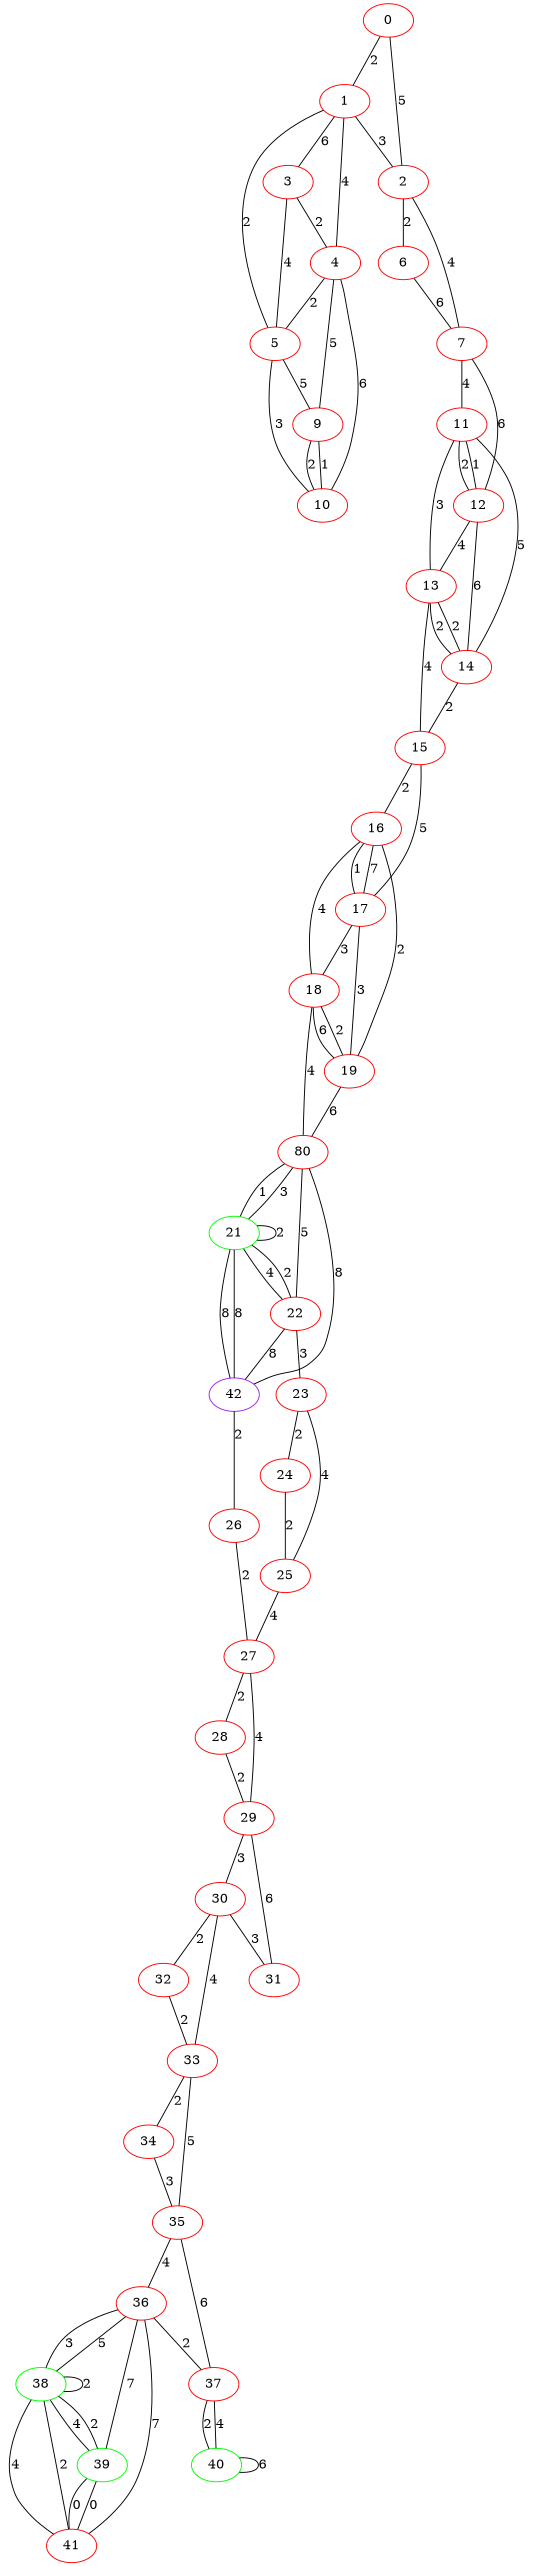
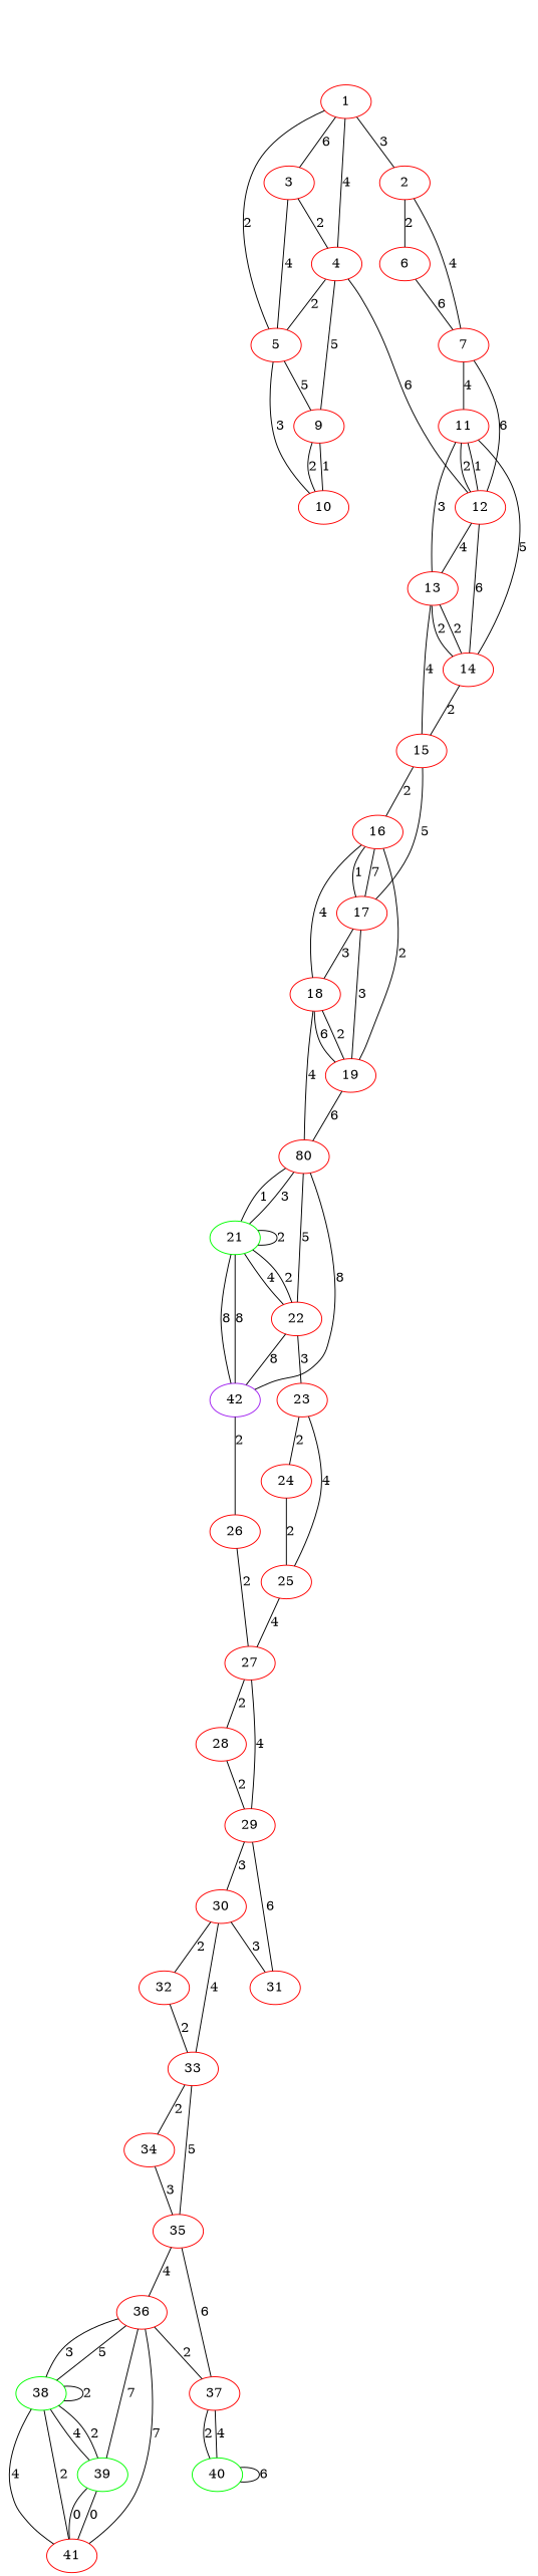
  graph {
    node [color=red weight=1]
-   0
    1
    2
    3
    4
    5
    6
    7
    9
    10
    11
    12
    13
    14
    15
    16
    17
    18
    19
    n20 [label=80]
    21 [color=green weight=2]
    22
    42 [color=purple weight=4]
    23
    26
    24
    25
    27
    28
    29
    30
    31
    32
    33
    34
    35
    36
    37
    38 [color=green weight=2]
    39 [color=green]
    41
    40 [color=green weight=2]
-   0 -- 1 [label=2]
-   0 -- 2 [label=5]
    1 -- 2 [label=3]
    1 -- 3 [label=6]
    1 -- 4 [label=4]
    1 -- 5 [label=2]
    2 -- 6 [label=2]
    2 -- 7 [label=4]
    3 -- 4 [label=2]
    3 -- 5 [label=4]
    4 -- 5 [label=2]
    4 -- 9 [label=5]
-   4 -- 10 [label=6]
+   4 -- 12 [label=6]
    5 -- 9 [label=5]
    5 -- 10 [label=3]
    6 -- 7 [label=6]
    7 -- 11 [label=4]
    7 -- 12 [label=6]
    9 -- 10 [label=1]
    9 -- 10 [label=2]
    11 -- 12 [label=2]
    11 -- 12 [label=1]
    11 -- 13 [label=3]
    11 -- 14 [label=5]
    12 -- 13 [label=4]
    12 -- 14 [label=6]
    13 -- 14 [label=2]
    13 -- 14 [label=2]
    13 -- 15 [label=4]
    14 -- 15 [label=2]
    15 -- 16 [label=2]
    15 -- 17 [label=5]
    16 -- 17 [label=1]
    16 -- 17 [label=7]
    16 -- 18 [label=4]
    16 -- 19 [label=2]
    17 -- 18 [label=3]
    17 -- 19 [label=3]
    18 -- 19 [label=2]
    18 -- 19 [label=6]
    18 -- n20 [label=4]
    19 -- n20 [label=6]
    n20 -- 21 [label=1]
    n20 -- 21 [label=3]
    n20 -- 22 [label=5]
    n20 -- 42 [label=8]
    21 -- 21 [label=2]
    21 -- 22 [label=4]
    21 -- 22 [label=2]
    21 -- 42 [label=8]
    21 -- 42 [label=8]
    22 -- 42 [label=8]
    22 -- 23 [label=3]
    42 -- 26 [label=2]
    23 -- 24 [label=2]
    23 -- 25 [label=4]
    26 -- 27 [label=2]
    24 -- 25 [label=2]
    25 -- 27 [label=4]
    27 -- 28 [label=2]
    27 -- 29 [label=4]
    28 -- 29 [label=2]
    29 -- 30 [label=3]
    29 -- 31 [label=6]
    30 -- 31 [label=3]
    30 -- 32 [label=2]
    30 -- 33 [label=4]
    32 -- 33 [label=2]
    33 -- 34 [label=2]
    33 -- 35 [label=5]
    34 -- 35 [label=3]
    35 -- 36 [label=4]
    35 -- 37 [label=6]
    36 -- 37 [label=2]
    36 -- 38 [label=3]
    36 -- 38 [label=5]
    36 -- 39 [label=7]
    36 -- 41 [label=7]
    37 -- 40 [label=2]
    37 -- 40 [label=4]
    38 -- 38 [label=2]
    38 -- 39 [label=4]
    38 -- 39 [label=2]
    38 -- 41 [label=4]
    38 -- 41 [label=2]
    39 -- 41 [label=0]
    39 -- 41 [label=0]
    40 -- 40 [label=6]
  }
